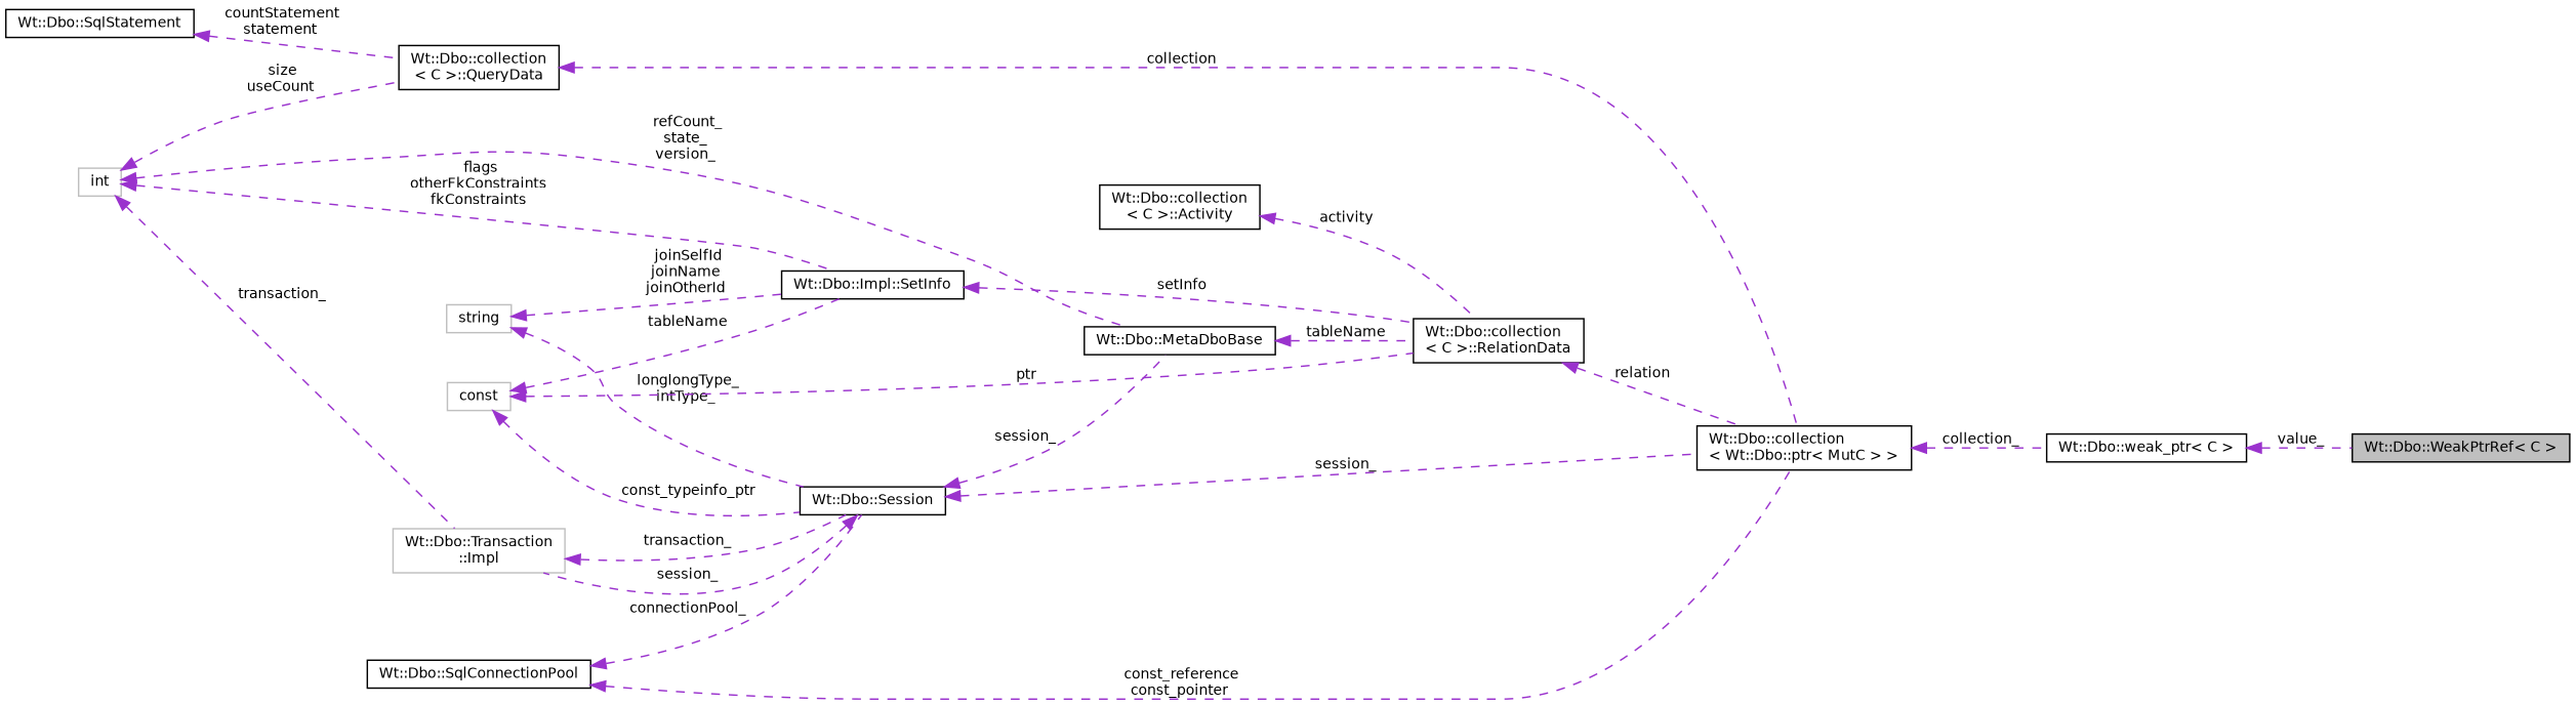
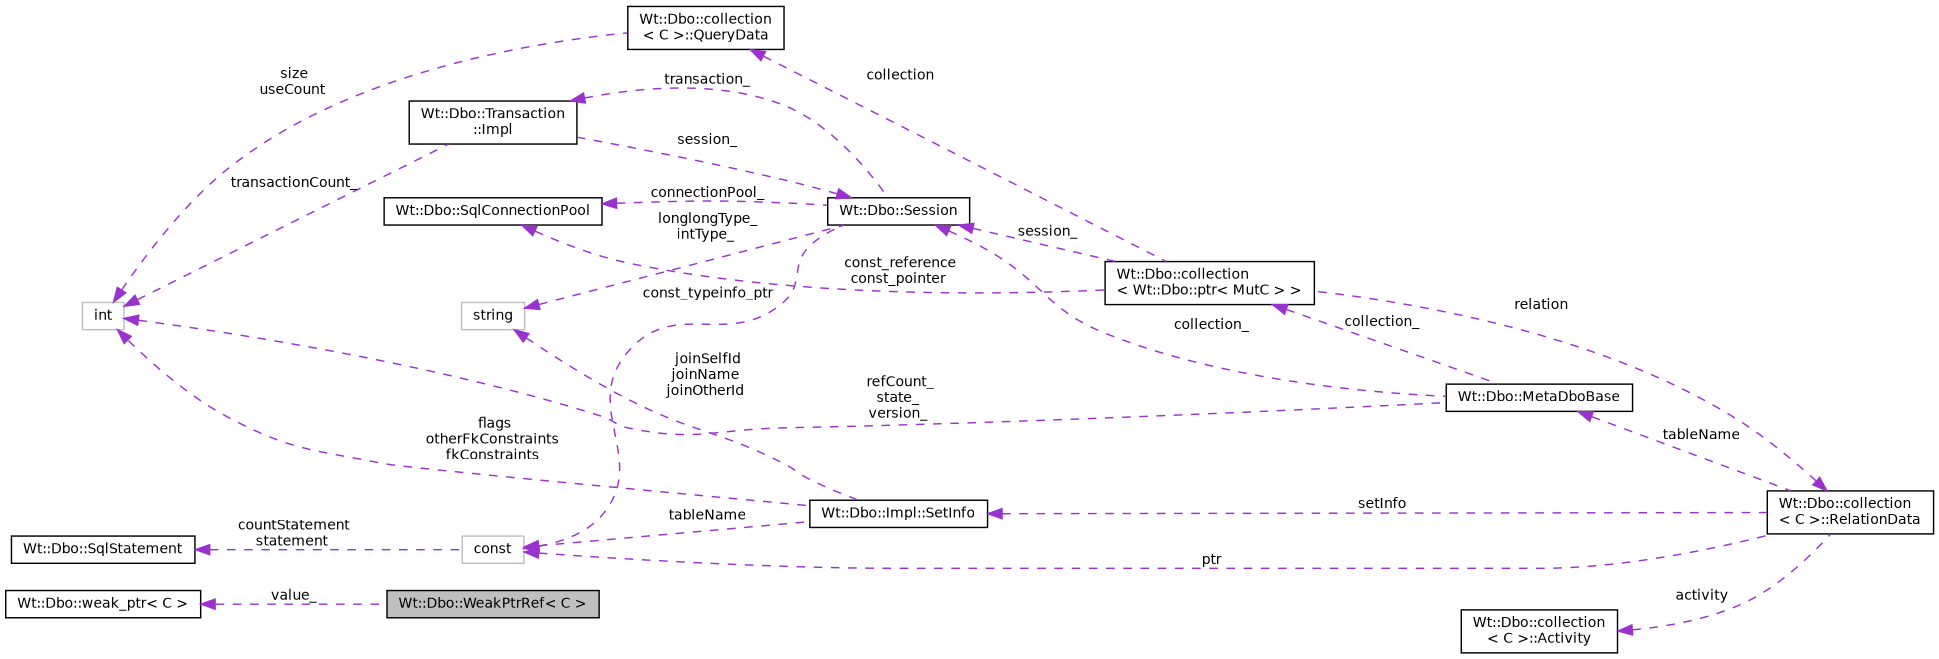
  digraph {
    rankdir=LR
    node [color=black fillcolor=white fontname=Helvetica fontsize=10 shape=record style=filled]
    edge [color=darkorchid3 dir=back fontname=Helvetica fontsize=10 labelfontname=Helvetica labelfontsize=10 style=dashed]
    n1 [fillcolor=grey75 fontcolor=black height=0.2 label="Wt::Dbo::WeakPtrRef\< C \>" width=0.4]
    n2 [height=0.2 label="Wt::Dbo::weak_ptr\< C \>" width=0.4]
    n3 [height=0.2 label="Wt::Dbo::collection\l\< Wt::Dbo::ptr\< MutC \> \>" width=0.4]
    n4 [height=0.2 label="Wt::Dbo::collection\l\< C \>::QueryData" width=0.4]
    n5 [height=0.2 label="Wt::Dbo::SqlStatement" width=0.4]
    n6 [color=grey75 height=0.2 label=int width=0.4]
-   n7 [color=grey75 height=0.2 label="Wt::Dbo::Transaction\l::Impl" width=0.4]
+   n7 [height=0.2 label="Wt::Dbo::Transaction\l::Impl" width=0.4]
    n8 [height=0.2 label="Wt::Dbo::MetaDboBase" width=0.4]
    n9 [height=0.2 label="Wt::Dbo::Impl::SetInfo" width=0.4]
    n10 [height=0.2 label="Wt::Dbo::Session" width=0.4]
    n11 [height=0.2 label="Wt::Dbo::collection\l\< C \>::RelationData" width=0.4]
    n12 [color=grey75 height=0.2 label=string width=0.4]
    n13 [color=grey75 height=0.2 label=const width=0.4]
    n14 [height=0.2 label="Wt::Dbo::SqlConnectionPool" width=0.4]
    n15 [height=0.2 label="Wt::Dbo::collection\l\< C \>::Activity" width=0.4]
    n2 -> n1 [label=" value_"]
-   n3 -> n2 [label=" collection_"]
+   n3 -> n8 [label=" collection_"]
    n4 -> n3 [label=" collection"]
-   n5 -> n4 [label=" countStatement\nstatement"]
+   n5 -> n13 [label=" countStatement\nstatement"]
    n6 -> n4 [label=" size\nuseCount"]
-   n6 -> n7 [label=" transaction_"]
+   n6 -> n7 [label=" transactionCount_"]
    n6 -> n8 [label=" refCount_\nstate_\nversion_"]
    n6 -> n9 [label=" flags\notherFkConstraints\nfkConstraints"]
    n7 -> n10 [label=" transaction_"]
    n8 -> n11 [label=" tableName"]
    n9 -> n11 [label=" setInfo"]
    n10 -> n3 [label=" session_"]
    n10 -> n7 [label=" session_"]
-   n10 -> n8 [label=" session_"]
+   n10 -> n8 [label=" collection_"]
    n11 -> n3 [label=" relation"]
    n12 -> n9 [label=" joinSelfId\njoinName\njoinOtherId"]
    n12 -> n10 [label=" longlongType_\nintType_"]
    n13 -> n9 [label=" tableName"]
    n13 -> n10 [label=" const_typeinfo_ptr"]
    n13 -> n11 [label=" ptr"]
    n14 -> n3 [label=" const_reference\nconst_pointer"]
    n14 -> n10 [label=" connectionPool_"]
    n15 -> n11 [label=" activity"]
  }
